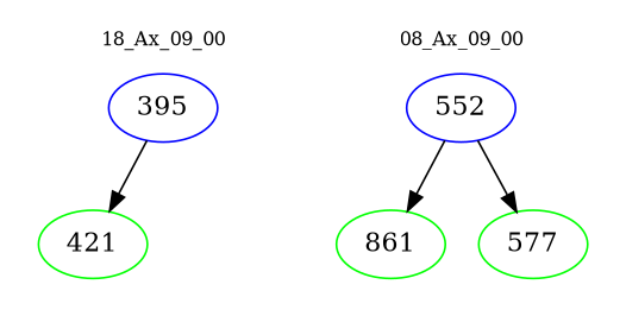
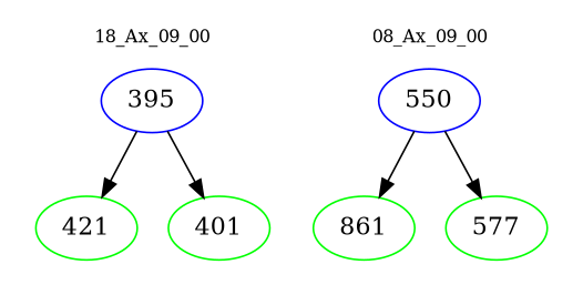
  digraph {
    node [color=green]
    edge [color=black]
    n1 [color=blue label=395]
    n2 [label=421]
-   n4 [color=blue label=552]
+   n3 [label=401]
+   n4 [color=blue label=550]
    n5 [label=861]
    n6 [label=577]
    subgraph cluster_1 {
      color=white
      fontsize=10
      label="18_Ax_09_00"
      n1
      n2
+     n3
    }
    subgraph cluster_2 {
      color=white
      fontsize=10
      label="08_Ax_09_00"
      n4
      n5
      n6
    }
    n1 -> n2
+   n1 -> n3
    n4 -> n5
    n4 -> n6
  }
